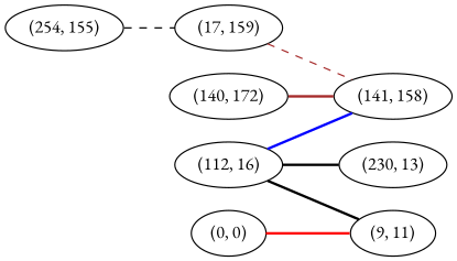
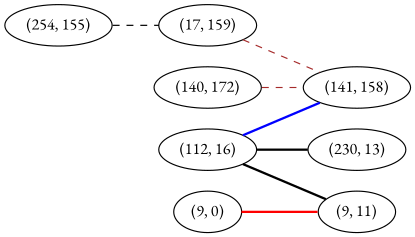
  graph {
    fontname="EB Garamond"
    rankdir=LR
    node [fontname="EB Garamond"]
    edge [color=black fontname="EB Garamond" style=bold weight=1]
    "(254, 155)"
    "(17, 159)"
-   "(0, 0)"
+   "(0, 0)" [label="(9, 0)"]
    "(9, 11)"
    n5 [label="(112, 16)"]
    "(141, 158)"
    "(230, 13)"
    "(140, 172)"
    "(254, 155)" -- "(17, 159)" [style=dashed]
    "(17, 159)" -- "(141, 158)" [color=brown style=dashed]
    "(0, 0)" -- "(9, 11)" [color=red weight=4]
    n5 -- "(9, 11)"
    n5 -- "(141, 158)" [color=blue]
    n5 -- "(230, 13)"
-   "(140, 172)" -- "(141, 158)" [color=brown]
+   "(140, 172)" -- "(141, 158)" [color=brown style=dashed]
  }
